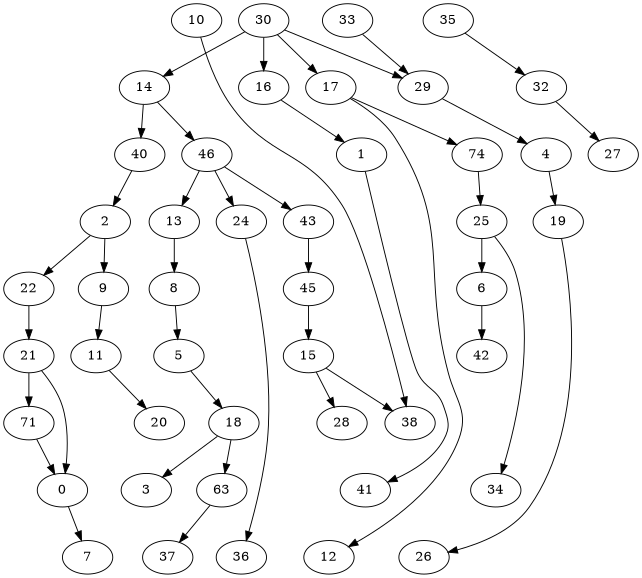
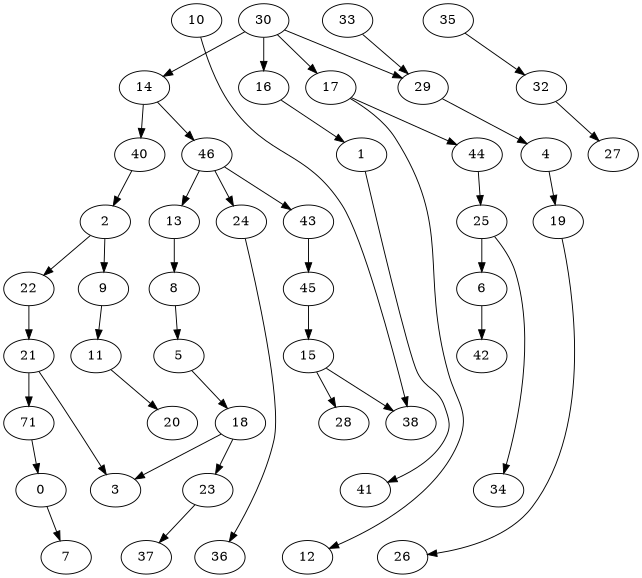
  digraph {
    edge [weight=0]
    0
    7
    1
    41
    2
    9
    22
    11
    21
    4
    19
    26
    5
    18
    3
-   23 [label=63]
+   23
    6
    42
    8
    20
    13
    14
    40
    46
    24
    43
    15
    28
    38
    16
    17
    12
-   44 [label=74]
+   44
    25
    37
    n36 [label=71]
    36
    34
    29
    33
    30
    32
    27
    35
    10
    45
    0 -> 7
    1 -> 41
    2 -> 9
    2 -> 22
    9 -> 11
    22 -> 21
    11 -> 20
-   21 -> 0
+   21 -> 3
    21 -> n36 [weight=1]
    4 -> 19
    19 -> 26
    5 -> 18
    18 -> 3
    18 -> 23
    23 -> 37
    6 -> 42
    8 -> 5
    13 -> 8 [weight=1]
    14 -> 40 [weight=1]
    14 -> 46 [weight=1]
    40 -> 2
    46 -> 13
    46 -> 24
    46 -> 43
    24 -> 36
    43 -> 45
    15 -> 28
    15 -> 38
    16 -> 1
    17 -> 12
    17 -> 44
    44 -> 25
    25 -> 6
    25 -> 34
    n36 -> 0
    29 -> 4
    33 -> 29
    30 -> 14
    30 -> 16 [weight=2]
    30 -> 17 [weight=1]
    30 -> 29
    32 -> 27
    35 -> 32
    10 -> 38
    45 -> 15
  }
